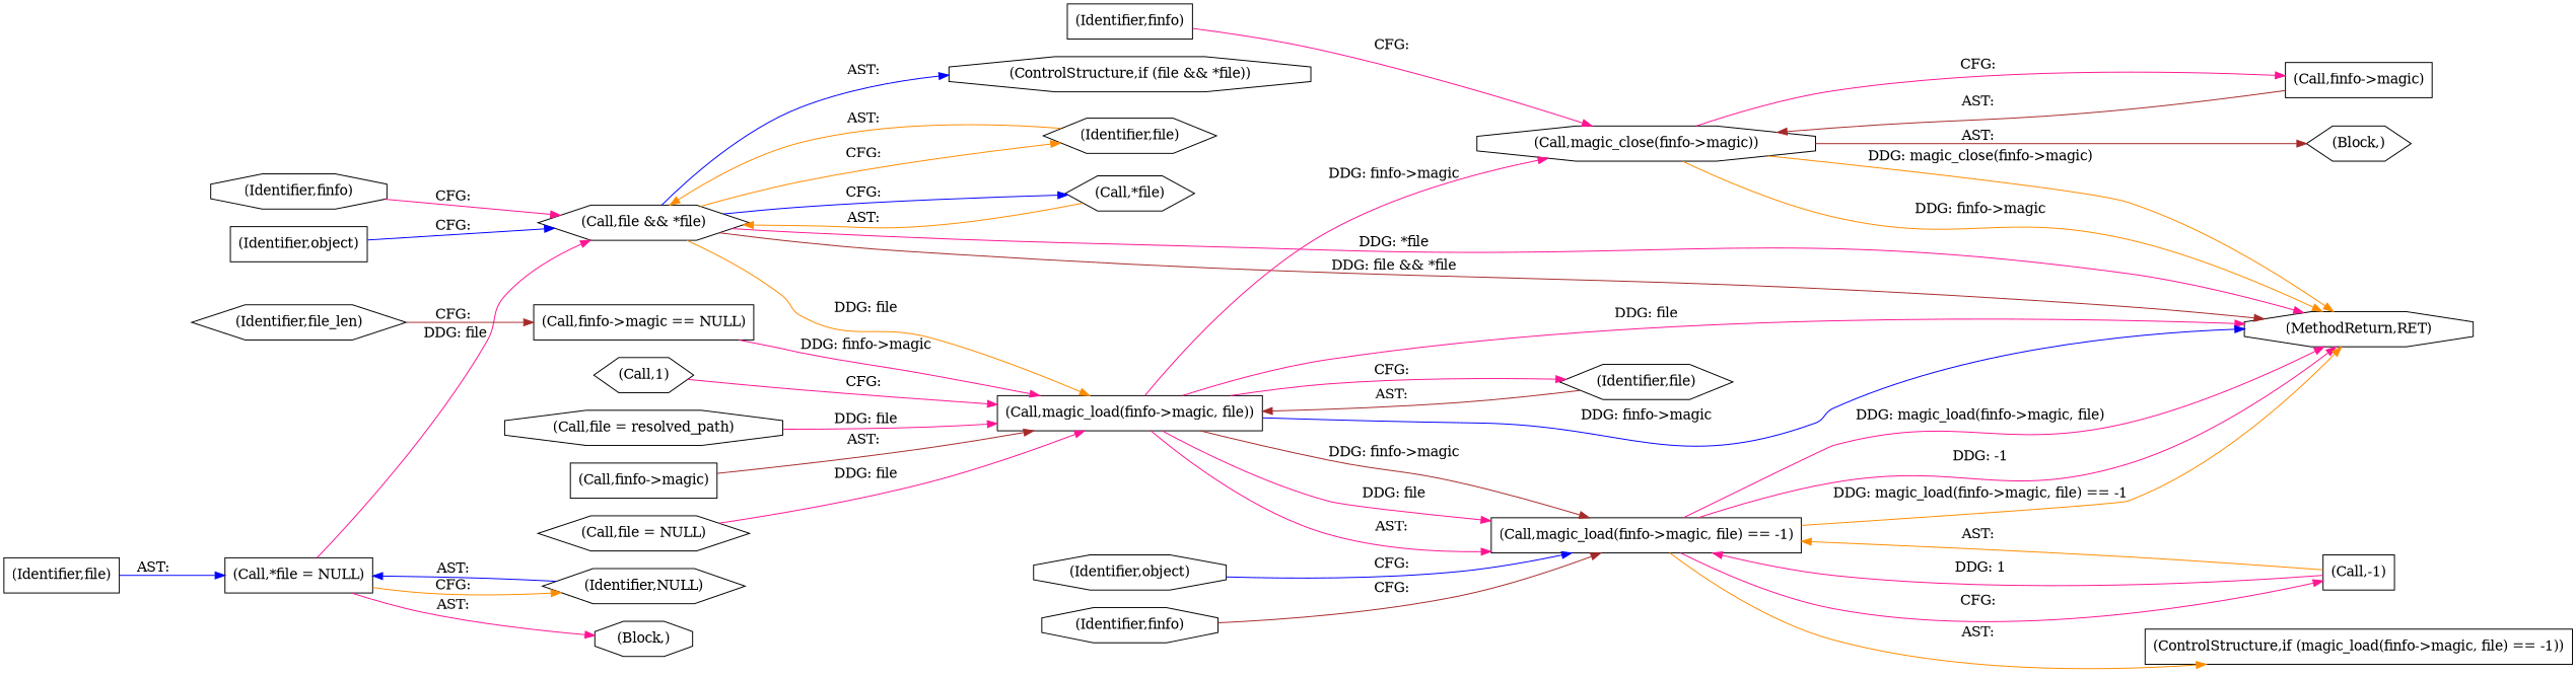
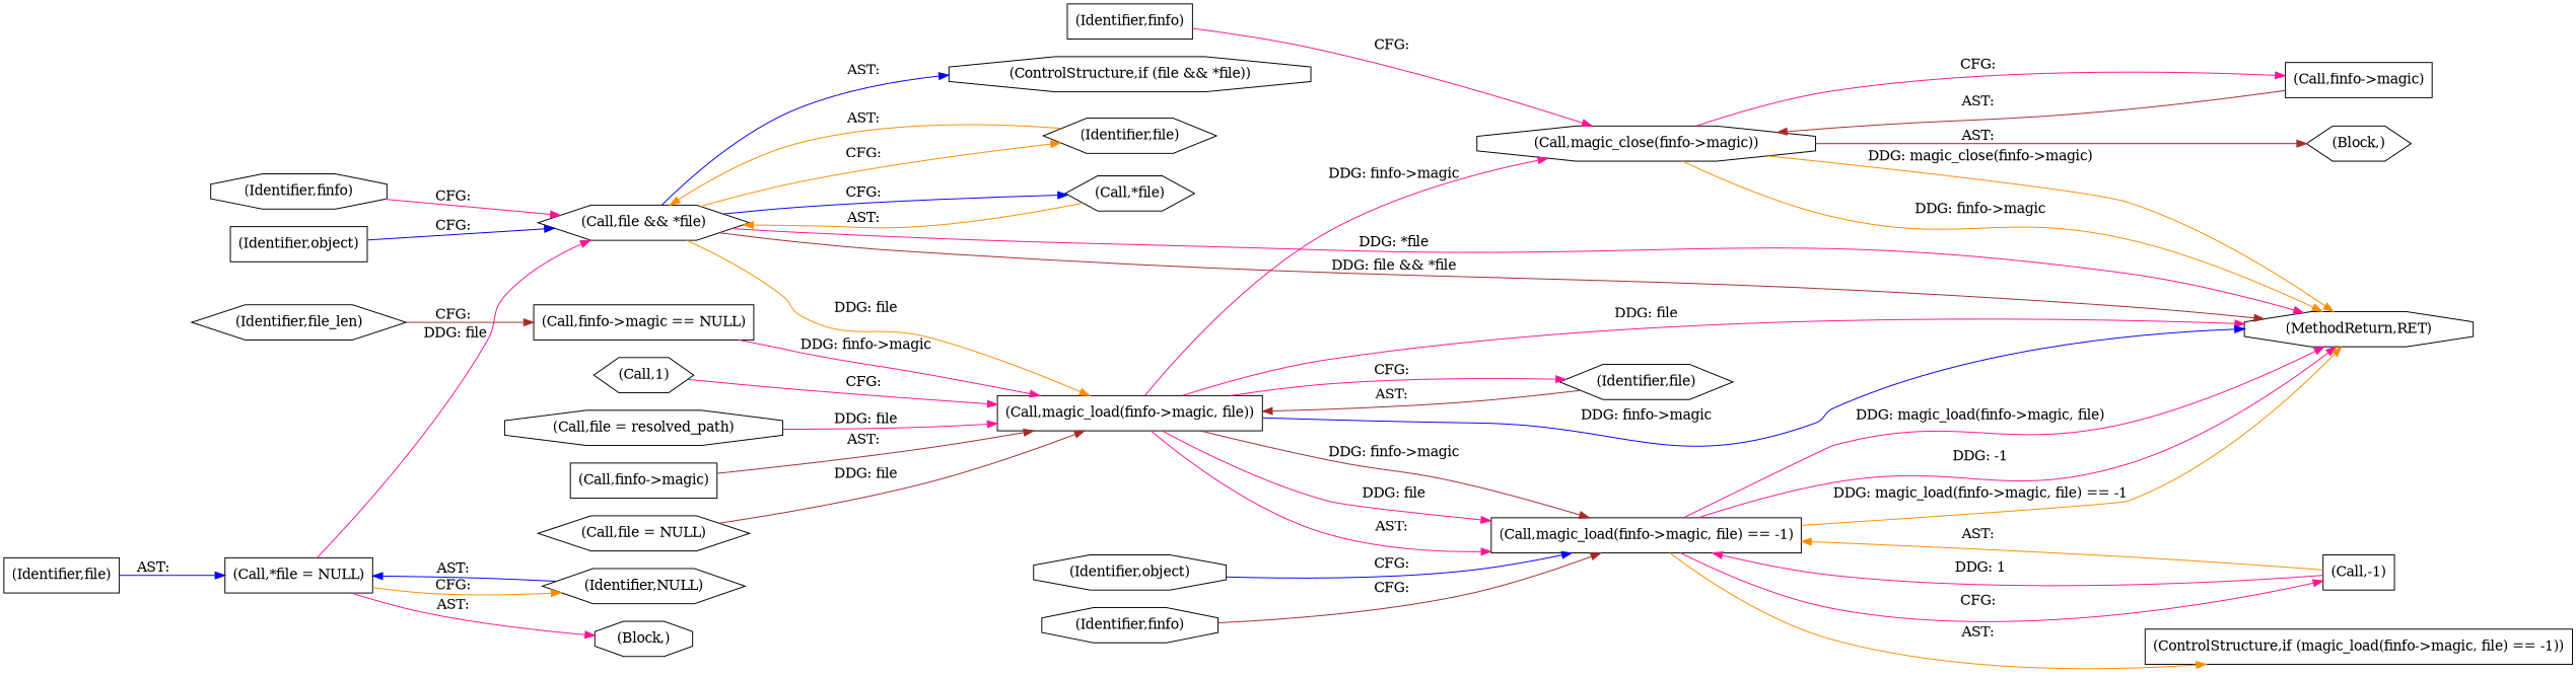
  digraph {
    rankdir=LR
    node [shape=box]
    edge [color=deeppink]
    n1 [label="(Call,file && *file)" shape=hexagon]
    n2 [label="(Call,magic_load(finfo->magic, file))"]
    n3 [label="(ControlStructure,if (file && *file))" shape=octagon]
    n4 [label="(Identifier,file)" shape=hexagon]
    n5 [label="(Call,*file)" shape=hexagon]
    n6 [label="(MethodReturn,RET)" shape=octagon]
    n7 [label="(Call,magic_load(finfo->magic, file) == -1)"]
    n8 [label="(Call,magic_close(finfo->magic))" shape=octagon]
    n9 [label="(Identifier,file)" shape=hexagon]
    n10 [label="(Call,*file = NULL)"]
    n11 [label="(Identifier,NULL)" shape=hexagon]
    n12 [label="(Block,)" shape=octagon]
    n13 [label="(ControlStructure,if (magic_load(finfo->magic, file) == -1))"]
    n14 [label="(Call,-1)"]
    n15 [label="(Block,)" shape=hexagon]
    n16 [label="(Call,finfo->magic)"]
    n17 [label="(Call,file = NULL)" shape=hexagon]
    n18 [label="(Identifier,file_len)" shape=hexagon]
    n19 [label="(Call,finfo->magic == NULL)"]
    n20 [label="(Identifier,object)" shape=octagon]
    n21 [label="(Identifier,finfo)" shape=octagon]
    n22 [label="(Call,1)" shape=hexagon]
    n23 [label="(Identifier,file)"]
    n24 [label="(Identifier,finfo)" shape=octagon]
    n25 [label="(Call,file = resolved_path)" shape=octagon]
    n26 [label="(Identifier,object)"]
    n27 [label="(Call,finfo->magic)"]
    n28 [label="(Identifier,finfo)"]
    n1 -> n2 [color=darkorange label="DDG: file"]
    n1 -> n3 [color=blue label="AST: "]
    n1 -> n4 [color=darkorange label="CFG: "]
    n1 -> n5 [color=blue label="CFG: "]
    n1 -> n6 [label="DDG: *file"]
    n1 -> n6 [color=brown label="DDG: file && *file"]
    n2 -> n6 [label="DDG: file"]
    n2 -> n6 [color=blue label="DDG: finfo->magic"]
    n2 -> n7 [label="AST: "]
    n2 -> n7 [color=brown label="DDG: finfo->magic"]
    n2 -> n7 [label="DDG: file"]
    n2 -> n8 [label="DDG: finfo->magic"]
    n2 -> n9 [label="CFG: "]
    n4 -> n1 [color=darkorange label="AST: "]
    n5 -> n1 [color=darkorange label="AST: "]
    n7 -> n6 [label="DDG: magic_load(finfo->magic, file)"]
    n7 -> n6 [label="DDG: -1"]
    n7 -> n6 [color=darkorange label="DDG: magic_load(finfo->magic, file) == -1"]
    n7 -> n13 [color=darkorange label="AST: "]
    n7 -> n14 [label="CFG: "]
    n8 -> n6 [color=darkorange label="DDG: finfo->magic"]
    n8 -> n6 [color=darkorange label="DDG: magic_close(finfo->magic)"]
    n8 -> n15 [color=brown label="AST: "]
    n8 -> n16 [label="CFG: "]
    n9 -> n2 [color=brown label="AST: "]
    n10 -> n1 [label="DDG: file"]
    n10 -> n11 [color=darkorange label="CFG: "]
    n10 -> n12 [label="AST: "]
    n11 -> n10 [color=blue label="AST: "]
    n14 -> n7 [color=darkorange label="AST: "]
    n14 -> n7 [label="DDG: 1"]
    n16 -> n8 [color=brown label="AST: "]
-   n17 -> n2 [label="DDG: file"]
+   n17 -> n2 [color=brown label="DDG: file"]
    n18 -> n19 [color=brown label="CFG: "]
    n19 -> n2 [label="DDG: finfo->magic"]
    n20 -> n7 [color=blue label="CFG: "]
    n21 -> n7 [color=brown label="CFG: "]
    n22 -> n2 [label="CFG: "]
    n23 -> n10 [color=blue label="AST: "]
    n24 -> n1 [label="CFG: "]
    n25 -> n2 [label="DDG: file"]
    n26 -> n1 [color=blue label="CFG: "]
    n27 -> n2 [color=brown label="AST: "]
    n28 -> n8 [label="CFG: "]
  }
